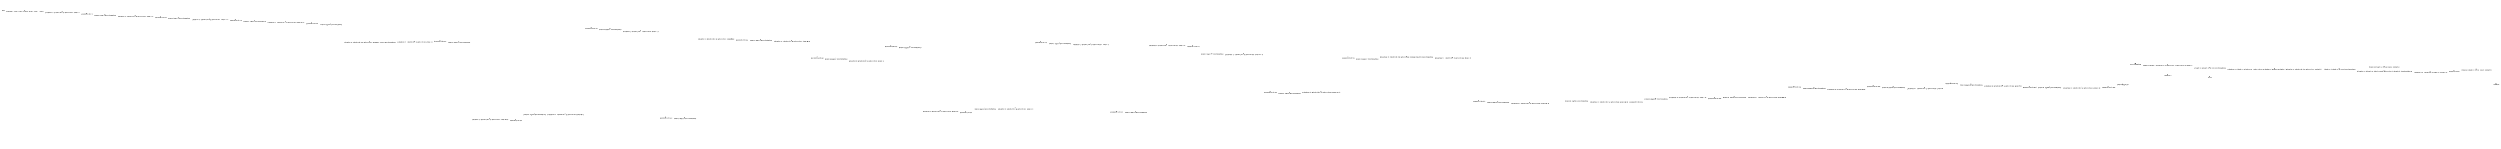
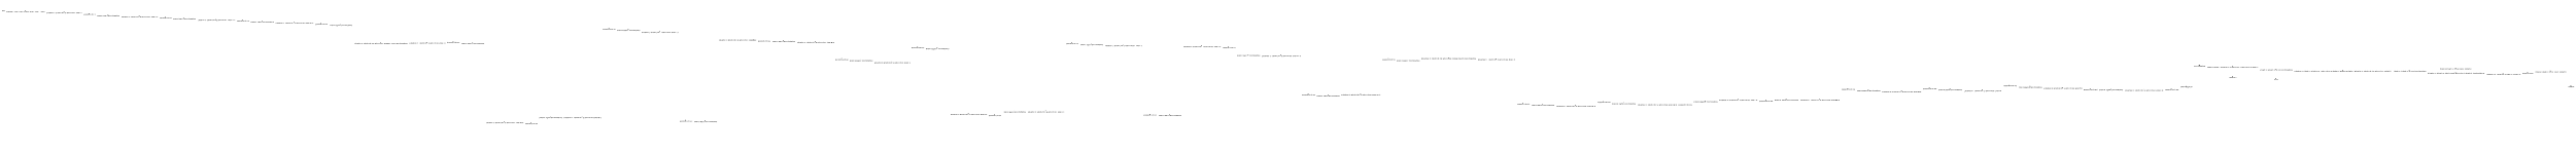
  digraph {
    fontname="DejaVu Sans Mono"
    rankdir=LR
    node [fontname="DejaVu Sans Mono" shape=record]
    edge [fontname="DejaVu Sans Mono" headport=n tailport=s]
    n1 [label=BB_return3 shape=none]
    n2 [label="{441: constant[undefined,v1]|442: vardecl['j']|443: vardecl['m']|444: vardecl['group']|445: vardecl['i']|446: vardecl['n']|447: vardecl['node']}"]
    n3 [label="{448: read-variable['groups',v6,-]|449: read-property[v6,'indexOf',-]|450: \<variable-non-null-undef\>['groups']|451: constant[\" OR \",v7]}"]
    n4 [label="{452: call-groups.indexOf [v6,'indexOf',v7,v3]}"]
    n5 [label="{716: exceptional-return}"]
    n6 [label="{453: constant[-1.0,v4]|454: ==[v3,v4,v2]|455: if[v2](true-block:165,false-block:242)}"]
    n7 [label="{667: if[v2](true-block:243,false-block:252)}"]
    n8 [label="{456: read-variable['groups',v11,-]|457: read-property[v11,'indexOf',-]|458: \<variable-non-null-undef\>['groups']|459: constant[\" AND \",v12]}"]
    n9 [label="{668: constant[0.0,v9]|669: write-variable[v9,'j']*|670: read-variable['groups',v11,-]|671: read-property[v11,'length',v10]|672: \<variable-non-null-undef\>['groups']|673: write-variable[v10,'m']*}"]
    n10 [label="{714: read-variable['groups',v1,-]}"]
    n11 [label="{460: call-groups.indexOf [v11,'indexOf',v12,v8]}"]
    n12 [label="{674: read-variable['j',v12,-]|675: read-variable['m',v13,-]|676: \<[v12,v13,v8]|677: if[v8](true-block:245,false-block:252)}"]
    n13 [label="{715: return[v1]}"]
    n14 [label="{461: constant[-1.0,v9]|462: ==[v8,v9,v2]|463: if[v2](true-block:168,false-block:242)}"]
    n15 [label="{464: read-variable['groups',v16,-]|465: read-property[v16,'indexOf',-]|466: \<variable-non-null-undef\>['groups']|467: constant[\" IS NULL \",v17]}"]
    n16 [label="{468: call-groups.indexOf [v16,'indexOf',v17,v13]}"]
    n17 [label="{469: constant[-1.0,v14]|470: ==[v13,v14,v2]|471: if[v2](true-block:171,false-block:242)}"]
    n18 [label="{472: read-variable['groups',v21,-]|473: read-property[v21,'indexOf',-]|474: \<variable-non-null-undef\>['groups']|475: constant[\"\\\<script\\\>\",v22]}"]
    n19 [label="{476: call-groups.indexOf [v21,'indexOf',v22,v18]}"]
    n20 [label="{477: constant[-1.0,v19]|478: ==[v18,v19,v2]|479: if[v2](true-block:174,false-block:242)}"]
    n21 [label="{480: read-variable['groups',v25,-]|481: read-property[v25,'length',v23]|482: \<variable-non-null-undef\>['groups']|483: constant[1024.0,v24]|484: \<=[v23,v24,v2]|485: if[v2](true-block:175,false-block:242)}"]
    n22 [label="{486: read-variable['groups',v29,-]|487: read-property[v29,'indexOf',-]|488: \<variable-non-null-undef\>['groups']|489: constant[\"../\",v30]}"]
    n23 [label="{490: call-groups.indexOf [v29,'indexOf',v30,v26]}"]
    n24 [label="{491: constant[-1.0,v27]|492: ==[v26,v27,v2]|493: if[v2](true-block:178,false-block:242)}"]
    n25 [label="{494: read-variable['groups',v34,-]|495: read-property[v34,'indexOf',-]|496: \<variable-non-null-undef\>['groups']|497: constant[\"..%u2216\",v35]}"]
    n26 [label="{498: call-groups.indexOf [v34,'indexOf',v35,v31]}"]
    n27 [label="{499: constant[-1.0,v32]|500: ==[v31,v32,v2]|501: if[v2](true-block:181,false-block:242)}"]
    n28 [label="{502: read-variable['groups',v39,-]|503: read-property[v39,'indexOf',-]|504: \<variable-non-null-undef\>['groups']|505: constant[\"..%c0%af\",v40]}"]
    n29 [label="{506: call-groups.indexOf [v39,'indexOf',v40,v36]}"]
    n30 [label="{507: constant[-1.0,v37]|508: ==[v36,v37,v2]|509: if[v2](true-block:184,false-block:242)}"]
    n31 [label="{510: read-variable['groups',v44,-]|511: read-property[v44,'indexOf',-]|512: \<variable-non-null-undef\>['groups']|513: constant[\"..\\\\\",v45]}"]
    n32 [label="{514: call-groups.indexOf [v44,'indexOf',v45,v41]}"]
    n33 [label="{515: constant[-1.0,v42]|516: ==[v41,v42,v2]|517: if[v2](true-block:187,false-block:242)}"]
    n34 [label="{518: read-variable['groups',v49,-]|519: read-property[v49,'indexOf',-]|520: \<variable-non-null-undef\>['groups']|521: constant[\"%2e%2e%2f\",v50]}"]
    n35 [label="{522: call-groups.indexOf [v49,'indexOf',v50,v46]}"]
    n36 [label="{523: constant[-1.0,v47]|524: ==[v46,v47,v2]|525: if[v2](true-block:190,false-block:242)}"]
    n37 [label="{526: read-variable['groups',v54,-]|527: read-property[v54,'indexOf',-]|528: \<variable-non-null-undef\>['groups']|529: constant[\"..%255c\",v55]}"]
    n38 [label="{530: call-groups.indexOf [v54,'indexOf',v55,v51]}"]
    n39 [label="{531: constant[-1.0,v52]|532: ==[v51,v52,v2]|533: if[v2](true-block:193,false-block:242)}"]
    n40 [label="{534: read-variable['groups',v59,-]|535: read-property[v59,'indexOf',-]|536: \<variable-non-null-undef\>['groups']|537: constant[\"%\",v60]}"]
    n41 [label="{538: call-groups.indexOf [v59,'indexOf',v60,v56]}"]
    n42 [label="{539: constant[-1.0,v57]|540: ==[v56,v57,v2]|541: if[v2](true-block:196,false-block:242)}"]
    n43 [label="{542: read-variable['groups',v64,-]|543: read-property[v64,'indexOf',-]|544: \<variable-non-null-undef\>['groups']|545: constant[\".exe\",v65]}"]
    n44 [label="{546: call-groups.indexOf [v64,'indexOf',v65,v61]}"]
    n45 [label="{547: constant[-1.0,v62]|548: ==[v61,v62,v2]|549: if[v2](true-block:199,false-block:242)}"]
    n46 [label="{550: read-variable['groups',v69,-]|551: read-property[v69,'indexOf',-]|552: \<variable-non-null-undef\>['groups']|553: constant[\"/bin/\",v70]}"]
    n47 [label="{554: call-groups.indexOf [v69,'indexOf',v70,v66]}"]
    n48 [label="{555: constant[-1.0,v67]|556: ==[v66,v67,v2]|557: if[v2](true-block:202,false-block:242)}"]
    n49 [label="{558: read-variable['callback',v74,-]|559: read-property[v74,'indexOf',-]|560: \<variable-non-null-undef\>['callback']|561: constant[\" OR \",v75]}"]
    n50 [label="{562: call-callback.indexOf [v74,'indexOf',v75,v71]}"]
    n51 [label="{563: constant[-1.0,v72]|564: ==[v71,v72,v2]|565: if[v2](true-block:205,false-block:242)}"]
    n52 [label="{566: read-variable['callback',v79,-]|567: read-property[v79,'indexOf',-]|568: \<variable-non-null-undef\>['callback']|569: constant[\" AND \",v80]}"]
    n53 [label="{570: call-callback.indexOf [v79,'indexOf',v80,v76]}"]
    n54 [label="{571: constant[-1.0,v77]|572: ==[v76,v77,v2]|573: if[v2](true-block:208,false-block:242)}"]
    n55 [label="{574: read-variable['callback',v84,-]|575: read-property[v84,'indexOf',-]|576: \<variable-non-null-undef\>['callback']|577: constant[\" IS NULL \",v85]}"]
    n56 [label="{578: call-callback.indexOf [v84,'indexOf',v85,v81]}"]
    n57 [label="{579: constant[-1.0,v82]|580: ==[v81,v82,v2]|581: if[v2](true-block:211,false-block:242)}"]
    n58 [label="{582: read-variable['callback',v89,-]|583: read-property[v89,'indexOf',-]|584: \<variable-non-null-undef\>['callback']|585: constant[\"\\\<script\\\>\",v90]}"]
    n59 [label="{586: call-callback.indexOf [v89,'indexOf',v90,v86]}"]
    n60 [label="{587: constant[-1.0,v87]|588: ==[v86,v87,v2]|589: if[v2](true-block:214,false-block:242)}"]
    n61 [label="{590: read-variable['callback',v93,-]|591: read-property[v93,'length',v91]|592: \<variable-non-null-undef\>['callback']|593: constant[1024.0,v92]|594: \<=[v91,v92,v2]|595: if[v2](true-block:215,false-block:242)}"]
    n62 [label="{596: read-variable['callback',v97,-]|597: read-property[v97,'indexOf',-]|598: \<variable-non-null-undef\>['callback']|599: constant[\"../\",v98]}"]
    n63 [label="{600: call-callback.indexOf [v97,'indexOf',v98,v94]}"]
    n64 [label="{601: constant[-1.0,v95]|602: ==[v94,v95,v2]|603: if[v2](true-block:218,false-block:242)}"]
    n65 [label="{604: read-variable['callback',v102,-]|605: read-property[v102,'indexOf',-]|606: \<variable-non-null-undef\>['callback']|607: constant[\"..%u2216\",v103]}"]
+   n66 [label="{608: call-callback.indexOf [v102,'indexOf',v103,v99]}"]
    n67 [label="{609: constant[-1.0,v100]|610: ==[v99,v100,v2]|611: if[v2](true-block:221,false-block:242)}"]
    n68 [label="{612: read-variable['callback',v107,-]|613: read-property[v107,'indexOf',-]|614: \<variable-non-null-undef\>['callback']|615: constant[\"..%c0%af\",v108]}"]
    n69 [label="{616: call-callback.indexOf [v107,'indexOf',v108,v104]}"]
    n70 [label="{617: constant[-1.0,v105]|618: ==[v104,v105,v2]|619: if[v2](true-block:224,false-block:242)}"]
    n71 [label="{620: read-variable['callback',v112,-]|621: read-property[v112,'indexOf',-]|622: \<variable-non-null-undef\>['callback']|623: constant[\"..\\\\\",v113]}"]
    n72 [label="{624: call-callback.indexOf [v112,'indexOf',v113,v109]}"]
    n73 [label="{625: constant[-1.0,v110]|626: ==[v109,v110,v2]|627: if[v2](true-block:227,false-block:242)}"]
    n74 [label="{628: read-variable['callback',v117,-]|629: read-property[v117,'indexOf',-]|630: \<variable-non-null-undef\>['callback']|631: constant[\"%2e%2e%2f\",v118]}"]
    n75 [label="{632: call-callback.indexOf [v117,'indexOf',v118,v114]}"]
    n76 [label="{633: constant[-1.0,v115]|634: ==[v114,v115,v2]|635: if[v2](true-block:230,false-block:242)}"]
    n77 [label="{636: read-variable['callback',v122,-]|637: read-property[v122,'indexOf',-]|638: \<variable-non-null-undef\>['callback']|639: constant[\"..%255c\",v123]}"]
    n78 [label="{640: call-callback.indexOf [v122,'indexOf',v123,v119]}"]
    n79 [label="{641: constant[-1.0,v120]|642: ==[v119,v120,v2]|643: if[v2](true-block:233,false-block:242)}"]
    n80 [label="{644: read-variable['callback',v127,-]|645: read-property[v127,'indexOf',-]|646: \<variable-non-null-undef\>['callback']|647: constant[\"%\",v128]}"]
    n81 [label="{648: call-callback.indexOf [v127,'indexOf',v128,v124]}"]
    n82 [label="{649: constant[-1.0,v125]|650: ==[v124,v125,v2]|651: if[v2](true-block:236,false-block:242)}"]
    n83 [label="{652: read-variable['callback',v132,-]|653: read-property[v132,'indexOf',-]|654: \<variable-non-null-undef\>['callback']|655: constant[\".exe\",v133]}"]
    n84 [label="{656: call-callback.indexOf [v132,'indexOf',v133,v129]}"]
    n85 [label="{657: constant[-1.0,v130]|658: ==[v129,v130,v2]|659: if[v2](true-block:239,false-block:242)}"]
    n86 [label="{660: read-variable['callback',v137,-]|661: read-property[v137,'indexOf',-]|662: \<variable-non-null-undef\>['callback']|663: constant[\"/bin/\",v138]}"]
    n87 [label="{664: call-callback.indexOf [v137,'indexOf',v138,v134]}"]
    n88 [label="{665: constant[-1.0,v135]|666: ==[v134,v135,v2]}"]
    n89 [label="{678: read-variable['groups',v16,-]|679: read-variable['j',v17,-]|680: read-property[v16,v17,v15]|681: \<variable-non-null-undef\>['groups']|682: write-variable[v15,'group']*|683: constant[0.0,v18]|684: write-variable[v18,'i']*|685: read-variable['group',v20,-]|686: read-property[v20,'length',v19]|687: \<variable-non-null-undef\>['group']|688: write-variable[v19,'n']*}"]
    n90 [label="{689: read-variable['i',v21,-]|690: read-variable['n',v22,-]|691: \<[v21,v22,v14]|692: if[v14](true-block:247,false-block:248)}"]
    n91 [label="{693: read-variable['group',v24,-]|694: read-variable['i',v25,-]|695: read-property[v24,v25,v23]|696: \<variable-non-null-undef\>['group']|697: write-variable[v23,'node']|698: if[v23](true-block:249,false-block:251)}"]
    n92 [label="{699: constant[1.0,v23]|700: read-variable['j',v24,-]|701: +[v24,v25]|702: +[v25,v23,v26]|703: write-variable[v26,'j']}"]
    n93 [label="{704: read-variable['callback',v27,v26]|705: read-variable['node',v28,-]|706: read-variable['i',v29,-]|707: read-variable['j',v30,-]}"]
    n94 [label="{709: constant[1.0,v26]|710: read-variable['i',v27,-]|711: +[v27,v28]|712: +[v28,v26,v29]|713: write-variable[v29,'i']}"]
    n95 [label="{708: call-callback [v26,v27,v28,v29,v30,-]*}"]
    n1 -> n2 [headlabel="    161"]
    n2 -> n3 [headlabel="      162"]
    n3 -> n4 [headlabel="      163"]
    n3 -> n5 [color=gray headlabel="      254"]
    n4 -> n5 [color=gray]
    n4 -> n6 [headlabel="      164"]
    n6 -> n5 [color=gray]
    n6 -> n7 [headlabel="      242"]
    n6 -> n8 [headlabel="      165"]
    n7 -> n9 [headlabel="      243"]
    n7 -> n10 [headlabel="      252"]
    n8 -> n5 [color=gray]
    n8 -> n11 [headlabel="      166"]
    n9 -> n5 [color=gray]
    n9 -> n12 [headlabel="      244"]
    n10 -> n5 [color=gray]
    n10 -> n13 [headlabel="      253"]
    n11 -> n5 [color=gray]
    n11 -> n14 [headlabel="      167"]
    n12 -> n5 [color=gray]
    n12 -> n89 [headlabel="      245"]
    n14 -> n5 [color=gray]
    n14 -> n7
    n14 -> n15 [headlabel="      168"]
    n15 -> n5 [color=gray]
    n15 -> n16 [headlabel="      169"]
    n16 -> n5 [color=gray]
    n16 -> n17 [headlabel="      170"]
    n17 -> n5 [color=gray]
    n17 -> n7
    n17 -> n18 [headlabel="      171"]
    n18 -> n5 [color=gray]
    n18 -> n19 [headlabel="      172"]
    n19 -> n5 [color=gray]
    n19 -> n20 [headlabel="      173"]
    n20 -> n5 [color=gray]
    n20 -> n7
    n20 -> n21 [headlabel="      174"]
    n21 -> n5 [color=gray]
    n21 -> n7
    n21 -> n22 [headlabel="      175"]
    n22 -> n5 [color=gray]
    n22 -> n23 [headlabel="      176"]
    n23 -> n5 [color=gray]
    n23 -> n24 [headlabel="      177"]
    n24 -> n5 [color=gray]
    n24 -> n7
    n24 -> n25 [headlabel="      178"]
    n25 -> n5 [color=gray]
    n25 -> n26 [headlabel="      179"]
    n26 -> n5 [color=gray]
    n26 -> n27 [headlabel="      180"]
    n27 -> n5 [color=gray]
    n27 -> n7
    n27 -> n28 [headlabel="      181"]
    n28 -> n5 [color=gray]
    n28 -> n29 [headlabel="      182"]
    n29 -> n5 [color=gray]
    n29 -> n30 [headlabel="      183"]
    n30 -> n5 [color=gray]
    n30 -> n7
    n30 -> n31 [headlabel="      184"]
    n31 -> n5 [color=gray]
    n31 -> n32 [headlabel="      185"]
    n32 -> n5 [color=gray]
    n32 -> n33 [headlabel="      186"]
    n33 -> n5 [color=gray]
    n33 -> n7
    n33 -> n34 [headlabel="      187"]
    n34 -> n5 [color=gray]
    n34 -> n35 [headlabel="      188"]
    n35 -> n5 [color=gray]
    n35 -> n36 [headlabel="      189"]
    n36 -> n5 [color=gray]
    n36 -> n7
    n36 -> n37 [headlabel="      190"]
    n37 -> n5 [color=gray]
    n37 -> n38 [headlabel="      191"]
    n38 -> n5 [color=gray]
    n38 -> n39 [headlabel="      192"]
    n39 -> n5 [color=gray]
    n39 -> n7
    n39 -> n40 [headlabel="      193"]
    n40 -> n5 [color=gray]
    n40 -> n41 [headlabel="      194"]
    n41 -> n5 [color=gray]
    n41 -> n42 [headlabel="      195"]
    n42 -> n5 [color=gray]
    n42 -> n7
    n42 -> n43 [headlabel="      196"]
    n43 -> n5 [color=gray]
    n43 -> n44 [headlabel="      197"]
    n44 -> n5 [color=gray]
    n44 -> n45 [headlabel="      198"]
    n45 -> n5 [color=gray]
    n45 -> n7
    n45 -> n46 [headlabel="      199"]
    n46 -> n5 [color=gray]
    n46 -> n47 [headlabel="      200"]
    n47 -> n5 [color=gray]
    n47 -> n48 [headlabel="      201"]
    n48 -> n5 [color=gray]
    n48 -> n7
    n48 -> n49 [headlabel="      202"]
    n49 -> n5 [color=gray]
    n49 -> n50 [headlabel="      203"]
    n50 -> n5 [color=gray]
    n50 -> n51 [headlabel="      204"]
    n51 -> n5 [color=gray]
    n51 -> n7
    n51 -> n52 [headlabel="      205"]
    n52 -> n5 [color=gray]
    n52 -> n53 [headlabel="      206"]
    n53 -> n5 [color=gray]
    n53 -> n54 [headlabel="      207"]
    n54 -> n5 [color=gray]
    n54 -> n7
    n54 -> n55 [headlabel="      208"]
    n55 -> n5 [color=gray]
    n55 -> n56 [headlabel="      209"]
    n56 -> n5 [color=gray]
    n56 -> n57 [headlabel="      210"]
    n57 -> n5 [color=gray]
    n57 -> n7
    n57 -> n58 [headlabel="      211"]
    n58 -> n5 [color=gray]
    n58 -> n59 [headlabel="      212"]
    n59 -> n5 [color=gray]
    n59 -> n60 [headlabel="      213"]
    n60 -> n5 [color=gray]
    n60 -> n7
    n60 -> n61 [headlabel="      214"]
    n61 -> n5 [color=gray]
    n61 -> n7
    n61 -> n62 [headlabel="      215"]
    n62 -> n5 [color=gray]
    n62 -> n63 [headlabel="      216"]
    n63 -> n5 [color=gray]
    n63 -> n64 [headlabel="      217"]
    n64 -> n5 [color=gray]
    n64 -> n7
    n64 -> n65 [headlabel="      218"]
    n65 -> n5 [color=gray]
+   n65 -> n66 [headlabel="      219"]
+   n66 -> n5 [color=gray]
+   n66 -> n67 [headlabel="      220"]
    n67 -> n5 [color=gray]
    n67 -> n7
    n67 -> n68 [headlabel="      221"]
    n68 -> n5 [color=gray]
    n68 -> n69 [headlabel="      222"]
    n69 -> n5 [color=gray]
    n69 -> n70 [headlabel="      223"]
    n70 -> n5 [color=gray]
    n70 -> n7
    n70 -> n71 [headlabel="      224"]
    n71 -> n5 [color=gray]
    n71 -> n72 [headlabel="      225"]
    n72 -> n5 [color=gray]
    n72 -> n73 [headlabel="      226"]
    n73 -> n5 [color=gray]
    n73 -> n7
    n73 -> n74 [headlabel="      227"]
    n74 -> n5 [color=gray]
    n74 -> n75 [headlabel="      228"]
    n75 -> n5 [color=gray]
    n75 -> n76 [headlabel="      229"]
    n76 -> n5 [color=gray]
    n76 -> n7
    n76 -> n77 [headlabel="      230"]
    n77 -> n5 [color=gray]
    n77 -> n78 [headlabel="      231"]
    n78 -> n5 [color=gray]
    n78 -> n79 [headlabel="      232"]
    n79 -> n5 [color=gray]
    n79 -> n7
    n79 -> n80 [headlabel="      233"]
    n80 -> n5 [color=gray]
    n80 -> n81 [headlabel="      234"]
    n81 -> n5 [color=gray]
    n81 -> n82 [headlabel="      235"]
    n82 -> n5 [color=gray]
    n82 -> n7
    n82 -> n83 [headlabel="      236"]
    n83 -> n5 [color=gray]
    n83 -> n84 [headlabel="      237"]
    n84 -> n5 [color=gray]
    n84 -> n85 [headlabel="      238"]
    n85 -> n5 [color=gray]
    n85 -> n7
    n85 -> n86 [headlabel="      239"]
    n86 -> n5 [color=gray]
    n86 -> n87 [headlabel="      240"]
    n87 -> n5 [color=gray]
    n87 -> n88 [headlabel="      241"]
    n88 -> n5 [color=gray]
    n88 -> n7
    n89 -> n5 [color=gray]
    n89 -> n90 [headlabel="      246"]
    n90 -> n5 [color=gray]
    n90 -> n91 [headlabel="      247"]
    n90 -> n92 [headlabel="      248"]
    n91 -> n5 [color=gray]
    n91 -> n93 [headlabel="      249"]
    n91 -> n94 [headlabel="      251"]
    n92 -> n5 [color=gray]
    n92 -> n12
    n93 -> n5 [color=gray]
    n93 -> n95 [headlabel="      250"]
    n94 -> n5 [color=gray]
    n94 -> n90
    n95 -> n5 [color=gray]
    n95 -> n94
  }
